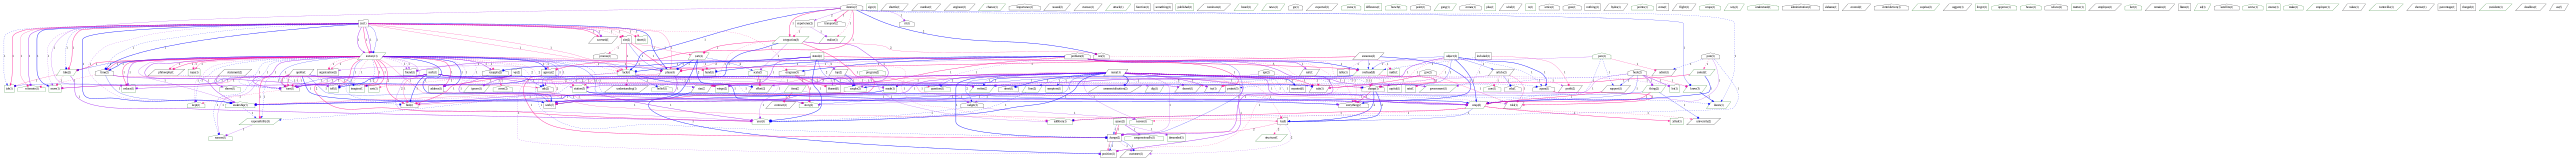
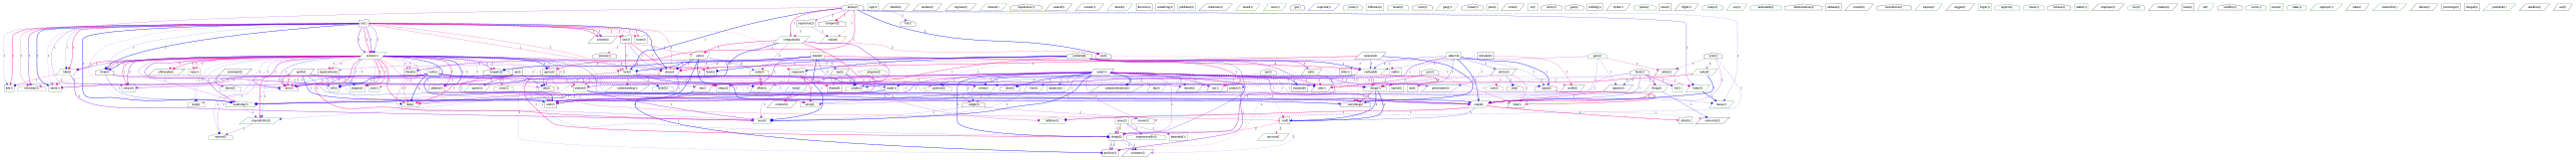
  digraph {
    fontname="PT Serif"
    node [color=black fontname="PT Serif" shape=parallelogram]
    edge [arrowhead=box color=deeppink fontname="PT Serif" style=bold]
    n1 [label="problem(8)" shape=house]
-   n2 [label="congress(3)" shape=house]
+   n2 [label="congress(3)" shape=folder]
    n3 [color=darkgreen label="overhead(8)"]
    n4 [color=darkgreen label="lack(4)" shape=house]
    n5 [label="suit(1)"]
    n6 [label="place(4)"]
    n7 [color=darkgreen label="question(1)" shape=house]
    n8 [label="bias(2)"]
    n9 [label="change(2)" shape=folder]
    n10 [label="hand(1)" shape=folder]
    n11 [label="everything(2)" shape=house]
    n12 [label="position(1)" shape=folder]
    n13 [label="try(1)"]
    n14 [color=darkgreen label="leadership(7)" shape=house]
    n15 [label="blamed(1)" shape=folder]
    n16 [color=darkgreen label="story(2)" shape=house]
    n17 [color=darkgreen label="couple(2)" shape=house]
    n18 [label="charge(1)" shape=house]
    n19 [color=darkgreen label="capital(1)" shape=folder]
    n20 [label="repeated(1)" shape=folder]
    n21 [color=darkgreen label="made(1)" shape=folder]
    n22 [color=darkgreen label="rate(1)" shape=folder]
    n23 [color=darkgreen label="belief(1)" shape=house]
    n24 [label="understanding(1)"]
    n25 [color=darkgreen label="responsibility(3)"]
    n26 [color=darkgreen label="station(3)" shape=folder]
    n27 [label="find(4)" shape=house]
    n28 [label="customer(1)"]
    n29 [label="fee(8)" shape=folder]
    n30 [label="work(7)" shape=folder]
    n31 [color=darkgreen label="success(1)" shape=house]
    n32 [color=darkgreen label="year(5)" shape=house]
    n33 [color=darkgreen label="wrap(8)"]
    n34 [color=darkgreen label="sign(1)" shape=folder]
    n35 [label="shuttle(1)"]
    n36 [label="number(1)"]
    n37 [label="engineer(1)"]
    n38 [label="someone(2)"]
    n39 [color=darkgreen label="math(1)" shape=folder]
    n40 [label="talks(1)" shape=folder]
    n41 [color=darkgreen label="chance(1)"]
    n42 [label="importance(1)" shape=house]
    n43 [label="jsc(1)" shape=folder]
    n44 [label="site(2)" shape=folder]
    n45 [color=darkgreen label="reston(11)"]
    n46 [color=darkgreen label="timet(1)" shape=folder]
    n47 [label="time(2)" shape=house]
    n48 [color=darkgreen label="take(2)"]
    n49 [color=darkgreen label="job(1)" shape=folder]
    n50 [label="screwed(1)"]
    n51 [color=darkgreen label="reitereate(1)" shape=house]
    n52 [color=darkgreen label="move(1)" shape=folder]
    n53 [label="process(1)" shape=house]
    n54 [color=darkgreen label="part(4)"]
    n55 [label="friend(1)" shape=folder]
    n56 [label="resupply(2)" shape=house]
    n57 [label="agency(2)" shape=folder]
    n58 [color=darkgreen label="reduce(1)" shape=folder]
    n59 [label="address(1)" shape=folder]
    n60 [color=darkgreen label="imagine(1)" shape=folder]
    n61 [color=darkgreen label="hope(1)" shape=folder]
    n62 [label="ask(2)" shape=house]
    n63 [label="turn(1)" shape=house]
    n64 [color=darkgreen label="tell(1)" shape=folder]
    n65 [label="organization(2)" shape=folder]
    n66 [color=darkgreen label="kept(1)" shape=house]
    n67 [label="philosophy(1)"]
    n68 [color=darkgreen label="scale(3)" shape=house]
    n69 [label="effort(2)"]
    n70 [color=darkgreen label="cost(1)" shape=folder]
    n71 [color=darkgreen label="heaven(1)" shape=house]
    n72 [color=darkgreen label="addition(1)" shape=house]
    n73 [label="university(2)"]
    n74 [color=darkgreen label="called(1)" shape=folder]
    n75 [label="caused(2)"]
    n76 [color=darkgreen label="item(2)"]
    n77 [label="contract(1)"]
    n78 [label="budget(3)" shape=house]
    n79 [label="oversee(1)"]
    n80 [label="included(1)" shape=folder]
    n81 [label="profit(2)"]
    n82 [color=darkgreen label="government(1)"]
    n83 [color=darkgreen label="stated(4)" shape=folder]
    n84 [label="top(2)"]
    n85 [color=darkgreen label="attack(1)"]
    n86 [label="function(1)" shape=folder]
    n87 [color=darkgreen label="subject(2)" shape=folder]
    n88 [label="article(2)"]
    n89 [label="cspara(1)" shape=house]
    n90 [label="decnet(1)"]
    n91 [color=darkgreen label="wingo(2)" shape=folder]
    n92 [color=darkgreen label="care(1)" shape=house]
    n93 [label="edu(1)" shape=house]
    n94 [label="told(1)"]
    n95 [label="judy(1)"]
    n96 [color=darkgreen label="structure(1)"]
    n97 [label="something(1)" shape=folder]
    n98 [label="project(3)" shape=folder]
    n99 [color=darkgreen label="published(1)" shape=folder]
    n100 [label="hominum(1)"]
    n101 [color=darkgreen label="heard(1)"]
    n102 [label="dennis(7)" shape=house]
    n103 [label="experience(2)" shape=folder]
    n104 [label="transport(2)" shape=house]
    n105 [color=darkgreen label="integration(8)"]
    n106 [color=darkgreen label="know(3)"]
    n107 [label="isn(3)" shape=house]
    n108 [label="bit(1)" shape=house]
    n109 [color=darkgreen label="doesn(1)"]
    n110 [color=darkgreen label="realize(1)"]
    n111 [color=darkgreen label="news(1)"]
    n112 [color=darkgreen label="program(2)" shape=house]
    n113 [label="go(1)" shape=house]
    n114 [label="expected(1)"]
    n115 [color=darkgreen label="press(1)" shape=house]
    n116 [color=darkgreen label="difference(1)" shape=folder]
    n117 [color=darkgreen label="bunch(1)" shape=house]
    n118 [label="gov(2)" shape=house]
    n119 [color=darkgreen label="writes(2)"]
    n120 [label="point(1)" shape=house]
    n121 [color=darkgreen label="gang(1)"]
    n122 [label="post(3)" shape=house]
    n123 [label="admit(1)"]
    n124 [color=darkgreen label="posted(1)"]
    n125 [label="comes(1)" shape=house]
    n126 [color=darkgreen label="plus(1)" shape=folder]
    n127 [label="wind(1)"]
    n128 [color=darkgreen label="re(1)" shape=folder]
    n129 [label="artice(1)" shape=house]
    n130 [label="goes(1)" shape=house]
    n131 [label="nothing(1)" shape=folder]
    n132 [label="statement(2)"]
    n133 [color=darkgreen label="shows(1)" shape=house]
    n134 [label="hydra(1)"]
    n135 [color=darkgreen label="points(1)" shape=house]
    n136 [label="come(1)" shape=folder]
    n137 [label="apollo(1)"]
    n138 [label="nasa(15)"]
    n139 [label="street(1)" shape=house]
    n140 [color=darkgreen label="symptom(1)" shape=folder]
    n141 [label="commercialization(2)"]
    n142 [color=darkgreen label="dig(1)"]
    n143 [color=darkgreen label="line(2)"]
    n144 [label="flight(1)"]
    n145 [color=darkgreen label="space(2)" shape=folder]
    n146 [color=darkgreen label="congressionally(1)" shape=house]
    n147 [color=darkgreen label="demanded(1)" shape=folder]
    n148 [label="heck(2)" shape=house]
    n149 [color=darkgreen label="thing(2)"]
    n150 [label="support(1)"]
    n151 [color=darkgreen label="lot(1)" shape=folder]
    n152 [color=darkgreen label="wraps(1)" shape=house]
    n153 [color=darkgreen label="geez(1)" shape=house]
    n154 [color=darkgreen label="way(1)"]
    n155 [color=darkgreen label="understand(1)" shape=house]
    n156 [label="administration(1)" shape=house]
    n157 [label="alabama(1)" shape=folder]
    n158 [label="covered(1)"]
    n159 [label="contridiction(1)" shape=house]
    n160 [color=darkgreen label="suprise(2)"]
    n161 [label="suggest(1)"]
    n162 [label="wp(2)" shape=folder]
    n163 [color=darkgreen label="ignore(1)"]
    n164 [color=darkgreen label="cover(2)" shape=house]
    n165 [color=darkgreen label="forgot(1)" shape=folder]
    n166 [color=darkgreen label="approve(1)" shape=house]
    n167 [color=darkgreen label="house(1)" shape=house]
    n168 [label="believe(2)" shape=house]
    n169 [color=darkgreen label="matter(1)" shape=folder]
    n170 [label="employee(1)"]
    n171 [color=darkgreen label="msfc(1)" shape=folder]
    n172 [color=darkgreen label="fact(1)" shape=house]
    n173 [label="remains(1)"]
    n174 [label="apr(2)" shape=house]
    n175 [label="flame(1)" shape=folder]
    n176 [color=darkgreen label="ad(1)"]
    n177 [label="satellite(1)" shape=house]
    n178 [color=darkgreen label="screw(1)" shape=house]
    n179 [color=darkgreen label="course(1)" shape=folder]
    n180 [color=darkgreen label="make(1)" shape=house]
    n181 [color=darkgreen label="employer(1)"]
    n182 [label="takes(1)"]
    n183 [color=darkgreen label="huntsville(1)"]
    n184 [label="sherzer(1)"]
    n185 [label="percentage(1)" shape=folder]
    n186 [label="charged(1)" shape=folder]
    n187 [color=darkgreen label="president(1)"]
    n188 [label="deadline(1)"]
    n189 [label="see(3)"]
    n1 -> n2 [arrowhead=normal color=blue label=1]
    n1 -> n3 [color=blue label=1]
    n1 -> n4 [color=blue label=1]
    n1 -> n5 [arrowhead=normal color=purple label=1]
    n1 -> n6 [label=2 style=solid]
    n1 -> n7 [arrowhead=normal color=purple label=1 style=dashed]
    n1 -> n8 [arrowhead=normal label=1]
    n1 -> n9 [color=purple label=1]
    n1 -> n9 [arrowhead=normal color=blue label=1 style=solid]
    n1 -> n10 [color=blue label=1]
    n1 -> n11 [label=1 style=dashed]
    n1 -> n12 [label=1 style=dashed]
    n1 -> n13 [label=1]
    n2 -> n14 [arrowhead=normal color=purple label=1 style=dashed]
    n2 -> n15 [label=1]
    n2 -> n16 [label=1]
    n3 -> n17 [arrowhead=normal color=blue label=1]
    n3 -> n18 [arrowhead=normal label=1 style=dashed]
    n3 -> n18 [label=1 style=dashed]
    n3 -> n19 [color=purple label=1 style=dashed]
    n3 -> n20 [arrowhead=normal color=purple label=1 style=dashed]
    n3 -> n21 [color=blue label=1 style=solid]
    n3 -> n22 [label=1]
    n4 -> n11 [arrowhead=normal color=blue label=1]
    n4 -> n14 [label=2 style=solid]
    n4 -> n18 [arrowhead=normal color=purple label=1 style=dashed]
    n4 -> n18 [arrowhead=normal label=1 style=solid]
    n4 -> n23 [color=blue label=1 style=solid]
    n4 -> n24 [label=1 style=dashed]
    n4 -> n25 [arrowhead=normal color=blue label=1 style=dashed]
    n6 -> n11 [color=purple label=1 style=dashed]
    n6 -> n26 [arrowhead=normal label=1 style=solid]
    n6 -> n27 [arrowhead=normal color=purple label=1]
    n8 -> n12 [color=blue label=1]
    n9 -> n12 [arrowhead=normal color=blue label=1 style=solid]
    n9 -> n12 [arrowhead=normal label=1 style=solid]
    n9 -> n28 [color=purple label=1 style=dashed]
    n9 -> n28 [color=blue label=1 style=solid]
    n14 -> n25 [arrowhead=normal color=blue label=1 style=dashed]
    n17 -> n27 [arrowhead=normal label=1 style=solid]
    n18 -> n11 [label=1]
    n18 -> n11 [label=1 style=dashed]
    n18 -> n29 [arrowhead=normal color=blue label=2]
    n18 -> n29 [arrowhead=normal color=blue label=2]
    n21 -> n30 [color=blue label=1]
    n25 -> n31 [color=purple label=1 style=solid]
    n26 -> n32 [color=purple label=1]
    n26 -> n33 [arrowhead=normal color=blue label=1]
    n29 -> n9 [arrowhead=normal label=2 style=solid]
    n29 -> n28 [arrowhead=normal color=purple label=2 style=dashed]
    n29 -> n96 [arrowhead=normal label=2 style=dashed]
    n33 -> n29 [arrowhead=normal color=blue label=1 style=solid]
    n33 -> n71 [arrowhead=normal label=1 style=dashed]
    n33 -> n72 [label=1]
    n33 -> n73 [arrowhead=normal label=1 style=dashed]
    n33 -> n74 [arrowhead=normal label=1]
    n38 -> n3 [arrowhead=normal color=blue label=1 style=solid]
    n38 -> n6 [label=1]
    n38 -> n11 [arrowhead=normal color=blue label=1]
    n38 -> n39 [label=1 style=dashed]
    n38 -> n40 [arrowhead=normal color=purple label=1 style=dashed]
    n43 -> n2 [label=1 style=dashed]
    n43 -> n4 [arrowhead=normal label=1 style=solid]
    n43 -> n4 [arrowhead=normal label=1 style=solid]
    n43 -> n6 [arrowhead=normal color=blue label=1]
    n43 -> n6 [arrowhead=normal label=1 style=solid]
    n43 -> n14 [arrowhead=normal color=purple label=1 style=dashed]
    n43 -> n14 [color=blue label=1]
    n43 -> n44 [label=1 style=dashed]
    n43 -> n44 [label=1 style=dashed]
    n43 -> n45 [arrowhead=normal color=purple label=1]
    n43 -> n45 [label=1]
    n43 -> n45 [color=blue label=1 style=solid]
    n43 -> n45 [color=purple label=1]
    n43 -> n46 [label=1 style=solid]
    n43 -> n46 [arrowhead=normal label=1 style=dashed]
    n43 -> n47 [color=blue label=1]
    n43 -> n47 [color=blue label=1 style=dashed]
    n43 -> n48 [label=1]
    n43 -> n48 [color=blue label=1 style=dashed]
    n43 -> n49 [arrowhead=normal label=1]
    n43 -> n49 [arrowhead=normal color=blue label=1 style=dashed]
    n43 -> n50 [arrowhead=normal label=1]
    n43 -> n50 [color=purple label=1]
    n43 -> n51 [color=purple label=1]
    n43 -> n51 [label=1 style=solid]
    n43 -> n52 [arrowhead=normal color=blue label=1]
    n43 -> n52 [arrowhead=normal color=purple label=1 style=dashed]
    n44 -> n4 [arrowhead=normal label=1]
    n44 -> n6 [color=blue label=1 style=solid]
    n44 -> n10 [label=1]
    n44 -> n53 [arrowhead=normal label=1 style=dashed]
    n44 -> n54 [arrowhead=normal label=1 style=solid]
    n45 -> n4 [label=1 style=dashed]
    n45 -> n6 [color=blue label=1 style=solid]
    n45 -> n6 [label=1 style=solid]
    n45 -> n14 [arrowhead=normal color=purple label=1]
    n45 -> n14 [arrowhead=normal color=purple label=1 style=solid]
    n45 -> n26 [arrowhead=normal color=purple label=2 style=dashed]
    n45 -> n26 [label=2 style=dashed]
    n45 -> n27 [color=blue label=2 style=dashed]
    n45 -> n27 [arrowhead=normal label=2]
    n45 -> n30 [arrowhead=normal color=blue label=1]
    n45 -> n30 [label=1 style=solid]
    n45 -> n32 [color=purple label=2 style=solid]
    n45 -> n32 [label=2]
    n45 -> n33 [color=blue label=1 style=solid]
    n45 -> n33 [color=blue label=1 style=dashed]
    n45 -> n47 [arrowhead=normal label=1]
    n45 -> n47 [arrowhead=normal color=blue label=1]
    n45 -> n48 [label=1]
    n45 -> n48 [arrowhead=normal color=blue label=1 style=solid]
    n45 -> n55 [arrowhead=normal color=purple label=1 style=dashed]
    n45 -> n55 [arrowhead=normal color=purple label=1 style=dashed]
    n45 -> n56 [label=1 style=dashed]
    n45 -> n56 [arrowhead=normal color=purple label=1]
    n45 -> n57 [color=blue label=1]
    n45 -> n57 [arrowhead=normal label=1 style=dashed]
    n45 -> n58 [label=1]
    n45 -> n58 [arrowhead=normal color=purple label=1]
    n45 -> n59 [arrowhead=normal color=blue label=1]
    n45 -> n59 [color=purple label=1 style=dashed]
    n45 -> n59 [color=purple label=1 style=dashed]
    n45 -> n59 [arrowhead=normal label=1]
    n45 -> n60 [arrowhead=normal label=1]
    n45 -> n60 [arrowhead=normal label=1]
    n45 -> n61 [label=1 style=dashed]
    n45 -> n61 [arrowhead=normal label=1 style=solid]
    n45 -> n62 [color=blue label=1 style=solid]
    n45 -> n62 [arrowhead=normal color=purple label=1 style=solid]
    n45 -> n63 [color=blue label=1 style=dashed]
    n45 -> n63 [arrowhead=normal color=blue label=1 style=dashed]
    n45 -> n63 [color=purple label=1]
    n45 -> n63 [color=blue label=1 style=solid]
    n45 -> n64 [color=blue label=1 style=solid]
    n45 -> n64 [arrowhead=normal label=1 style=dashed]
    n45 -> n65 [arrowhead=normal label=1 style=solid]
    n45 -> n65 [label=1 style=dashed]
    n45 -> n66 [color=blue label=1 style=dashed]
    n45 -> n66 [color=purple label=1 style=dashed]
    n45 -> n67 [label=1 style=solid]
    n45 -> n67 [label=1]
    n47 -> n14 [color=blue label=1 style=solid]
    n47 -> n51 [label=1 style=dashed]
    n47 -> n62 [arrowhead=normal label=1 style=solid]
    n47 -> n64 [color=purple label=1]
    n48 -> n32 [color=purple label=1]
    n48 -> n49 [label=1 style=solid]
    n48 -> n52 [label=1 style=dashed]
    n54 -> n6 [color=blue label=1]
    n54 -> n10 [label=1 style=dashed]
    n54 -> n30 [arrowhead=normal color=blue label=1]
    n54 -> n68 [arrowhead=normal color=blue label=2 style=solid]
    n54 -> n69 [color=blue label=2]
    n56 -> n33 [color=purple label=1]
    n56 -> n70 [arrowhead=normal label=1 style=dashed]
    n57 -> n7 [arrowhead=normal label=1 style=dashed]
    n57 -> n8 [arrowhead=normal color=blue label=1 style=dashed]
    n57 -> n9 [color=blue label=1 style=dashed]
    n57 -> n9 [arrowhead=normal label=1]
    n57 -> n12 [color=purple label=1 style=dashed]
    n57 -> n13 [color=purple label=1 style=dashed]
    n57 -> n58 [arrowhead=normal color=purple label=1 style=solid]
    n59 -> n16 [color=blue label=1 style=solid]
    n59 -> n16 [label=1 style=solid]
    n62 -> n29 [arrowhead=normal label=1 style=solid]
    n63 -> n66 [arrowhead=normal label=1 style=dashed]
    n67 -> n70 [arrowhead=normal color=blue label=1 style=dashed]
    n68 -> n69 [label=2]
    n68 -> n98 [arrowhead=normal label=1 style=dashed]
    n76 -> n32 [color=purple label=1 style=solid]
    n76 -> n77 [label=1]
    n76 -> n78 [color=purple label=1 style=solid]
    n78 -> n32 [arrowhead=normal color=blue label=1 style=dashed]
    n78 -> n71 [arrowhead=normal color=purple label=1 style=solid]
    n80 -> n3 [arrowhead=normal color=blue label=1 style=dashed]
    n80 -> n81 [label=1 style=solid]
    n80 -> n82 [color=purple label=1 style=dashed]
    n83 -> n3 [label=3]
    n83 -> n17 [color=blue label=2 style=solid]
    n83 -> n26 [color=purple label=1]
    n83 -> n32 [color=blue label=1]
    n83 -> n55 [color=purple label=1]
    n83 -> n56 [color=blue label=1]
    n83 -> n72 [label=1 style=dashed]
    n83 -> n84 [color=purple label=3 style=dashed]
    n84 -> n17 [color=blue label=1]
    n84 -> n72 [color=purple label=1 style=solid]
    n87 -> n3 [arrowhead=normal color=blue label=1 style=solid]
    n87 -> n18 [arrowhead=normal label=1 style=dashed]
    n87 -> n18 [arrowhead=normal color=blue label=1 style=solid]
    n87 -> n33 [arrowhead=normal color=blue label=1]
    n87 -> n88 [arrowhead=normal color=blue label=1 style=solid]
    n87 -> n89 [arrowhead=normal color=blue label=1 style=dashed]
    n87 -> n89 [arrowhead=normal color=blue label=1]
    n87 -> n90 [arrowhead=normal label=1 style=dashed]
    n87 -> n91 [color=purple label=1]
    n88 -> n92 [label=1 style=dashed]
    n88 -> n93 [color=blue label=1 style=solid]
    n88 -> n94 [label=1 style=solid]
    n88 -> n95 [arrowhead=normal color=purple label=1 style=solid]
    n89 -> n94 [arrowhead=normal label=1]
    n98 -> n14 [color=blue label=1]
    n102 -> n4 [arrowhead=normal color=blue label=1]
    n102 -> n57 [label=1]
    n102 -> n58 [color=purple label=1 style=solid]
    n102 -> n103 [arrowhead=normal color=purple label=2 style=solid]
    n102 -> n104 [label=1]
    n102 -> n105 [arrowhead=normal label=1]
    n102 -> n106 [color=blue label=1 style=solid]
    n102 -> n107 [color=blue label=2]
    n102 -> n108 [color=purple label=1 style=solid]
    n102 -> n109 [arrowhead=normal color=blue label=1 style=dashed]
    n102 -> n110 [arrowhead=normal label=1 style=dashed]
    n103 -> n105 [label=1 style=dashed]
    n103 -> n110 [color=purple label=1 style=solid]
    n105 -> n30 [label=1]
    n105 -> n54 [label=1]
    n105 -> n63 [arrowhead=normal color=blue label=1]
    n105 -> n63 [label=1 style=dashed]
    n105 -> n68 [color=purple label=1 style=solid]
    n105 -> n69 [arrowhead=normal color=purple label=1]
    n105 -> n107 [label=2 style=solid]
    n106 -> n109 [arrowhead=normal color=blue label=1]
    n107 -> n11 [arrowhead=normal label=1 style=dashed]
    n112 -> n17 [color=purple label=1 style=solid]
    n112 -> n33 [label=1 style=solid]
    n118 -> n94 [arrowhead=normal label=1 style=solid]
    n118 -> n95 [arrowhead=normal label=1]
    n118 -> n119 [color=blue label=1 style=dashed]
    n122 -> n33 [arrowhead=normal color=purple label=1 style=solid]
    n122 -> n72 [color=blue label=1 style=dashed]
    n122 -> n123 [arrowhead=normal color=blue label=1 style=dashed]
    n122 -> n124 [arrowhead=normal label=1 style=dashed]
    n124 -> n18 [label=1]
    n124 -> n33 [arrowhead=normal color=blue label=1]
    n132 -> n8 [arrowhead=normal color=purple label=1 style=dashed]
    n132 -> n133 [arrowhead=normal color=purple label=1]
    n137 -> n21 [color=purple label=1]
    n137 -> n25 [label=1]
    n137 -> n25 [arrowhead=normal color=blue label=1 style=dashed]
    n137 -> n30 [arrowhead=normal color=blue label=1 style=solid]
    n137 -> n30 [arrowhead=normal color=blue label=1]
    n137 -> n31 [arrowhead=normal color=purple label=1 style=solid]
    n137 -> n31 [color=blue label=1 style=dashed]
    n137 -> n60 [color=blue label=1 style=solid]
    n137 -> n63 [label=1]
    n137 -> n63 [label=1 style=solid]
    n137 -> n63 [label=1 style=dashed]
    n137 -> n63 [arrowhead=normal label=1 style=dashed]
    n138 -> n7 [color=blue label=1 style=solid]
    n138 -> n8 [label=1 style=solid]
    n138 -> n9 [color=blue label=1]
    n138 -> n9 [color=purple label=1 style=solid]
    n138 -> n12 [arrowhead=normal color=purple label=1]
    n138 -> n13 [arrowhead=normal color=purple label=1]
    n138 -> n15 [arrowhead=normal color=purple label=1 style=solid]
    n138 -> n16 [arrowhead=normal color=blue label=1 style=solid]
    n138 -> n18 [color=blue label=1 style=dashed]
    n138 -> n20 [arrowhead=normal color=blue label=1]
    n138 -> n21 [arrowhead=normal label=1 style=solid]
    n138 -> n29 [label=1 style=dashed]
    n138 -> n30 [arrowhead=normal color=purple label=1]
    n138 -> n32 [color=blue label=1]
    n138 -> n33 [arrowhead=normal color=purple label=1]
    n138 -> n58 [color=purple label=1 style=solid]
    n138 -> n59 [arrowhead=normal color=purple label=1 style=dashed]
    n138 -> n71 [arrowhead=normal color=purple label=1 style=solid]
    n138 -> n78 [arrowhead=normal color=blue label=2 style=solid]
    n138 -> n81 [arrowhead=normal color=purple label=1 style=dashed]
    n138 -> n82 [arrowhead=normal color=purple label=1]
    n138 -> n89 [color=blue label=3 style=dashed]
    n138 -> n90 [color=purple label=3 style=dashed]
    n138 -> n91 [arrowhead=normal color=purple label=3]
    n138 -> n94 [arrowhead=normal color=purple label=1 style=dashed]
    n138 -> n95 [label=1]
    n138 -> n106 [color=purple label=1 style=dashed]
    n138 -> n109 [color=blue label=1 style=dashed]
    n138 -> n119 [color=blue label=1 style=dashed]
    n138 -> n139 [color=blue label=1]
    n138 -> n140 [arrowhead=normal color=blue label=1 style=dashed]
    n138 -> n141 [color=blue label=1]
    n138 -> n142 [arrowhead=normal color=purple label=1 style=dashed]
    n138 -> n143 [arrowhead=normal color=blue label=1 style=dashed]
    n143 -> n32 [color=blue label=1 style=dashed]
    n143 -> n78 [arrowhead=normal color=purple label=1 style=dashed]
    n145 -> n9 [arrowhead=normal label=1]
    n145 -> n9 [arrowhead=normal color=blue label=1 style=dashed]
    n145 -> n146 [arrowhead=normal color=purple label=1]
    n145 -> n147 [color=purple label=1 style=solid]
    n148 -> n14 [color=purple label=1 style=solid]
    n148 -> n33 [arrowhead=normal color=blue label=1 style=solid]
    n148 -> n98 [arrowhead=normal color=blue label=1 style=dashed]
    n148 -> n106 [label=1 style=solid]
    n148 -> n149 [color=purple label=1]
    n148 -> n150 [arrowhead=normal color=blue label=1 style=solid]
    n148 -> n151 [color=purple label=1]
    n149 -> n14 [color=blue label=1 style=solid]
    n149 -> n33 [label=1]
    n149 -> n73 [color=blue label=1 style=solid]
    n150 -> n16 [color=purple label=1 style=solid]
    n150 -> n33 [arrowhead=normal label=1]
    n153 -> n33 [arrowhead=normal color=blue label=1 style=dashed]
    n153 -> n65 [arrowhead=normal color=purple label=1 style=solid]
    n153 -> n123 [label=1 style=solid]
    n153 -> n150 [arrowhead=normal color=blue label=1 style=dashed]
    n162 -> n27 [label=1]
    n162 -> n62 [color=blue label=1 style=solid]
    n162 -> n64 [color=blue label=1]
    n162 -> n163 [color=purple label=1]
    n162 -> n164 [arrowhead=normal label=1 style=solid]
    n171 -> n27 [label=1 style=solid]
    n171 -> n27 [arrowhead=normal color=blue label=1]
    n171 -> n49 [color=blue label=1 style=solid]
    n171 -> n52 [color=purple label=1]
    n171 -> n52 [arrowhead=normal label=1 style=solid]
    n171 -> n63 [arrowhead=normal color=purple label=1 style=solid]
    n171 -> n63 [arrowhead=normal color=blue label=1 style=solid]
    n171 -> n63 [color=purple label=1]
    n171 -> n90 [color=purple label=2]
    n171 -> n91 [color=blue label=2 style=dashed]
    n171 -> n91 [label=2 style=solid]
    n171 -> n95 [color=blue label=1]
    n171 -> n119 [color=purple label=1 style=solid]
    n171 -> n119 [color=purple label=1 style=solid]
    n174 -> n95 [label=1 style=dashed]
    n174 -> n119 [arrowhead=normal color=purple label=1 style=solid]
  }
